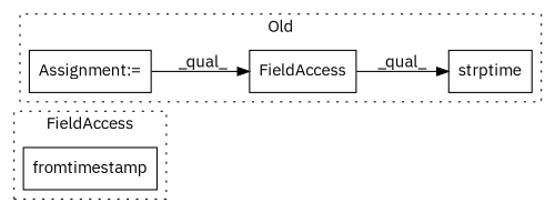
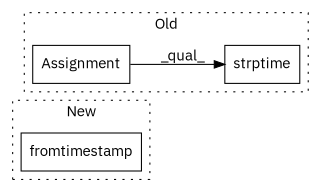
  digraph {
    fontname="IBM Plex Sans"
    rankdir=LR
    node [a=32 fontname="IBM Plex Sans" shape=box]
    edge [fontname="IBM Plex Sans"]
    n1 [l="14,1" label=fromtimestamp s="9004,9035"]
    n2 [l="9,1" label=strptime s="8892,8943"]
-   n3 [a=22 l=30 label=FieldAccess s=8913]
-   n4 [a=7 l=10 label="Assignment:=" s=8590]
+   n3 [a=22 l=30 label=Assignment s=8913]
    subgraph cluster_1 {
-     label=FieldAccess
+     label=New
      style=dotted
      n1
    }
    subgraph cluster_2 {
      label=Old
      style=dotted
      n2
      n3
-     n4
    }
    n3 -> n2 [label=_qual_]
-   n4 -> n3 [label=_qual_]
  }
